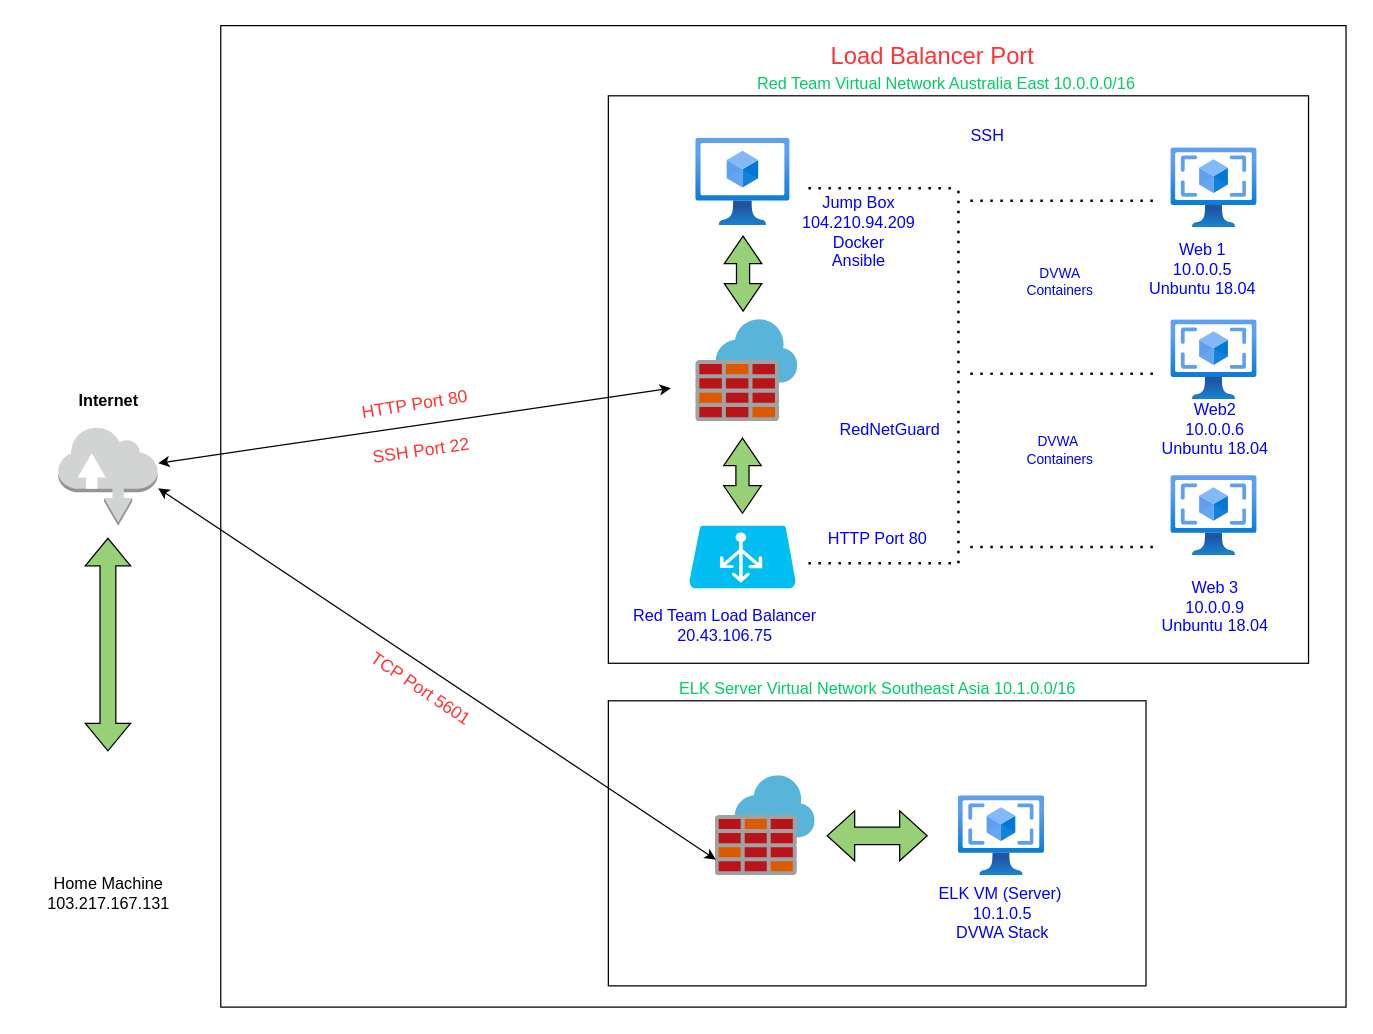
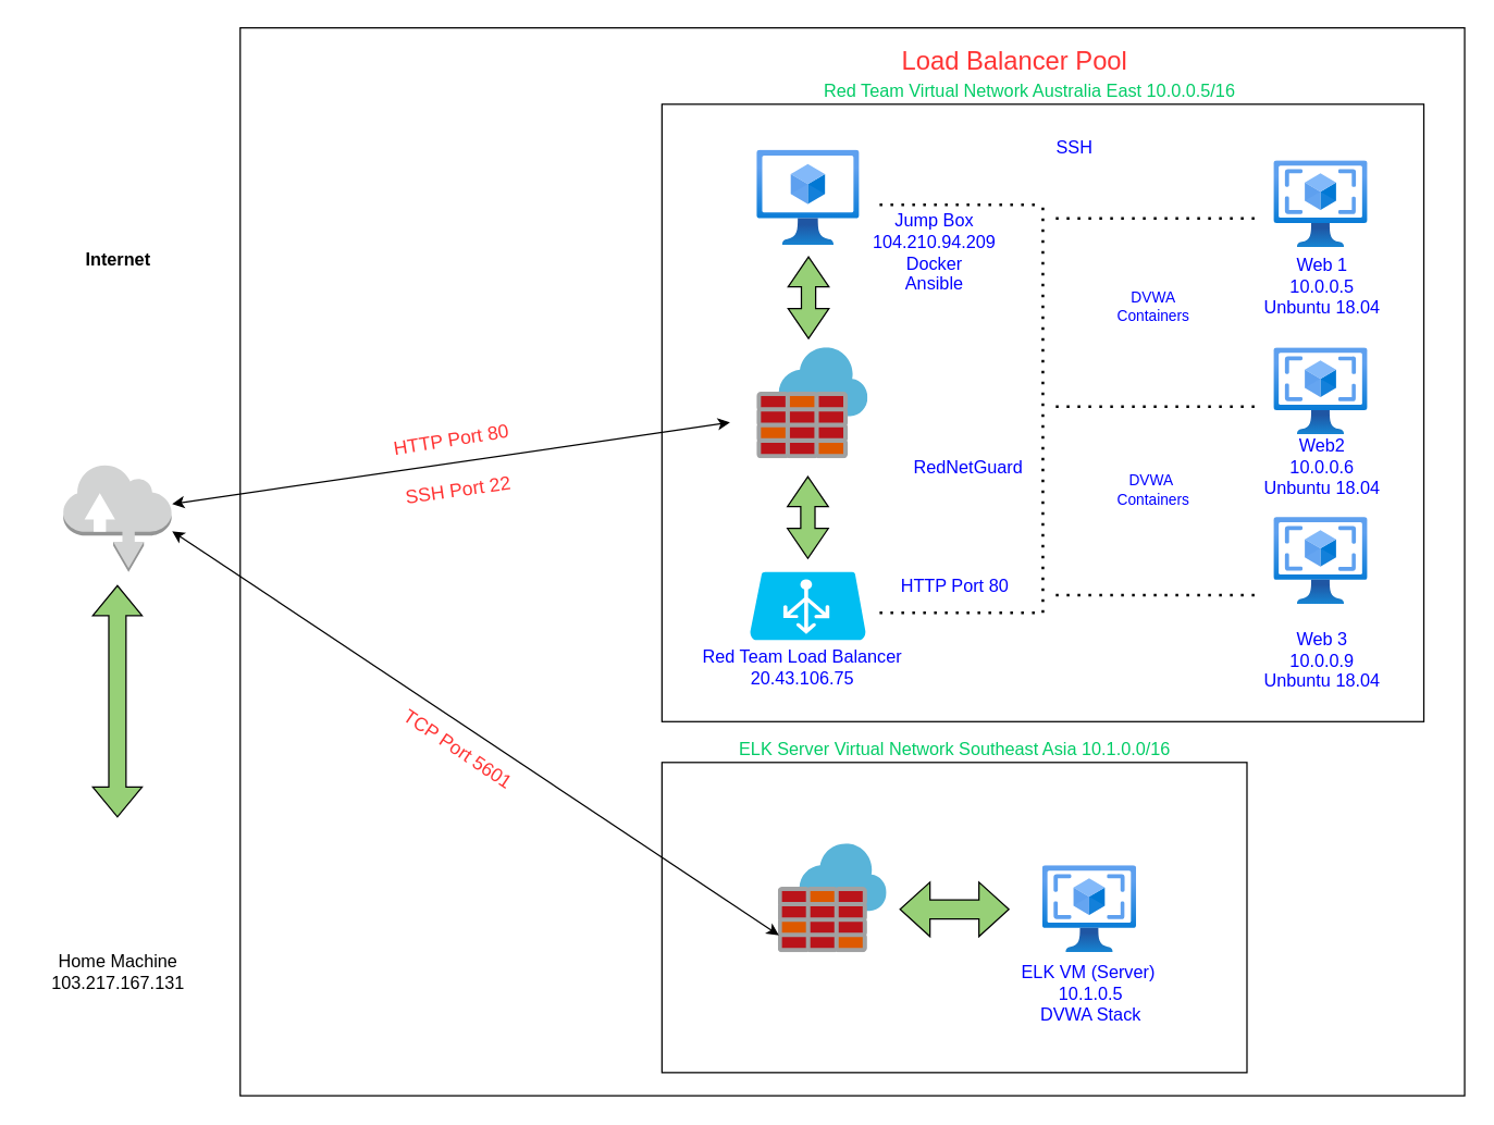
  <mxCell id="0" />
  <mxCell id="1" parent="0" />
  <mxCell id="2" value="" style="whiteSpace=wrap;html=1;" parent="1" vertex="1"><mxGeometry x="176" y="20" width="900" height="785" as="geometry" /></mxCell>
  <mxCell id="3" value="" style="whiteSpace=wrap;html=1;" parent="1" vertex="1"><mxGeometry x="486" y="76.13" width="560" height="453.87" as="geometry" /></mxCell>
  <mxCell id="4" value="" style="whiteSpace=wrap;html=1;" parent="1" vertex="1"><mxGeometry x="486" y="560" width="430" height="228" as="geometry" /></mxCell>
  <mxCell id="5" value="" style="aspect=fixed;html=1;points=[];align=center;image;fontSize=12;image=img/lib/azure2/compute/OS_Images_Classic.svg;" parent="1" vertex="1"><mxGeometry x="936" y="117.75" width="69" height="64" as="geometry" /></mxCell>
  <mxCell id="6" value="" style="aspect=fixed;html=1;points=[];align=center;image;fontSize=12;image=img/lib/azure2/compute/OS_Images_Classic.svg;" parent="1" vertex="1"><mxGeometry x="766" y="636" width="69" height="64" as="geometry" /></mxCell>
  <mxCell id="7" value="" style="aspect=fixed;html=1;points=[];align=center;image;fontSize=12;image=img/lib/azure2/compute/OS_Images_Classic.svg;" parent="1" vertex="1"><mxGeometry x="936" y="255.32" width="69" height="64" as="geometry" /></mxCell>
  <mxCell id="8" value="" style="aspect=fixed;html=1;points=[];align=center;image;fontSize=12;image=img/lib/azure2/compute/OS_Images_Classic.svg;" parent="1" vertex="1"><mxGeometry x="936" y="380" width="69" height="64" as="geometry" /></mxCell>
  <mxCell id="9" value="" style="aspect=fixed;html=1;points=[];align=center;image;fontSize=12;image=img/lib/azure2/compute/Virtual_Machines_Classic.svg;" parent="1" vertex="1"><mxGeometry x="556" y="110" width="75.47" height="70" as="geometry" /></mxCell>
  <mxCell id="10" value="" style="outlineConnect=0;dashed=0;verticalLabelPosition=bottom;verticalAlign=top;align=center;html=1;shape=mxgraph.aws3.internet;fillColor=#D2D3D3;gradientColor=none;" parent="1" vertex="1"><mxGeometry x="46.01" y="340.5" width="79.5" height="79.5" as="geometry" /></mxCell>
  <mxCell id="11" value="" style="shape=image;html=1;verticalAlign=top;verticalLabelPosition=bottom;labelBackgroundColor=#ffffff;imageAspect=0;aspect=fixed;image=https://cdn0.iconfinder.com/data/icons/devices-42/512/Macbook-128.png" parent="1" vertex="1"><mxGeometry x="20.76" y="595" width="130" height="130" as="geometry" /></mxCell>
  <mxCell id="12" value="" style="aspect=fixed;html=1;points=[];align=center;image;fontSize=12;image=img/lib/mscae/Azure_Firewall.svg;" parent="1" vertex="1"><mxGeometry x="556" y="255.32" width="81.62" height="81.62" as="geometry" /></mxCell>
  <mxCell id="13" value="" style="verticalLabelPosition=bottom;html=1;verticalAlign=top;align=center;strokeColor=none;fillColor=#00BEF2;shape=mxgraph.azure.azure_load_balancer;" parent="1" vertex="1"><mxGeometry x="550.5" y="420" width="85.5" height="50" as="geometry" /></mxCell>
  <mxCell id="14" value="" style="aspect=fixed;html=1;points=[];align=center;image;fontSize=12;image=img/lib/mscae/Azure_Firewall.svg;" parent="1" vertex="1"><mxGeometry x="571.5" y="620" width="80" height="80" as="geometry" /></mxCell>
  <mxCell id="15" value="" style="html=1;shadow=0;dashed=0;align=center;verticalAlign=middle;shape=mxgraph.arrows2.twoWayArrow;dy=0.65;dx=22;direction=south;fillColor=#97D077;" parent="1" vertex="1"><mxGeometry x="578.73" y="188.38" width="30" height="60" as="geometry" /></mxCell>
  <mxCell id="16" value="" style="html=1;shadow=0;dashed=0;align=center;verticalAlign=middle;shape=mxgraph.arrows2.twoWayArrow;dy=0.65;dx=22;direction=south;fillColor=#97D077;" parent="1" vertex="1"><mxGeometry x="578.25" y="350" width="30" height="60" as="geometry" /></mxCell>
  <mxCell id="17" value="" style="html=1;shadow=0;dashed=0;align=center;verticalAlign=middle;shape=mxgraph.arrows2.twoWayArrow;dy=0.65;dx=22;fillColor=#97D077;" parent="1" vertex="1"><mxGeometry x="661" y="648" width="80" height="40" as="geometry" /></mxCell>
  <mxCell id="18" value="" style="html=1;shadow=0;dashed=0;align=center;verticalAlign=middle;shape=mxgraph.arrows2.twoWayArrow;dy=0.65;dx=22;fillColor=#97D077;direction=south;" parent="1" vertex="1"><mxGeometry x="67.63" y="430" width="36.25" height="170" as="geometry" /></mxCell>
  <mxCell id="19" value="" style="endArrow=none;dashed=1;html=1;dashPattern=1 3;strokeWidth=2;" parent="1" edge="1"><mxGeometry width="50" height="50" relative="1" as="geometry"><mxPoint x="646" y="150" as="sourcePoint" /><mxPoint x="766" y="150" as="targetPoint" /></mxGeometry></mxCell>
  <mxCell id="20" value="" style="endArrow=none;dashed=1;html=1;dashPattern=1 3;strokeWidth=2;" parent="1" edge="1"><mxGeometry width="50" height="50" relative="1" as="geometry"><mxPoint x="766" y="450" as="sourcePoint" /><mxPoint x="766" y="150" as="targetPoint" /></mxGeometry></mxCell>
  <mxCell id="21" value="" style="endArrow=classic;startArrow=classic;html=1;" parent="1" edge="1"><mxGeometry width="50" height="50" relative="1" as="geometry"><mxPoint x="126" y="370" as="sourcePoint" /><mxPoint x="536" y="310" as="targetPoint" /></mxGeometry></mxCell>
  <mxCell id="22" value="" style="endArrow=classic;startArrow=classic;html=1;entryX=0.006;entryY=0.838;entryDx=0;entryDy=0;entryPerimeter=0;" parent="1" target="14" edge="1"><mxGeometry width="50" height="50" relative="1" as="geometry"><mxPoint x="126" y="390" as="sourcePoint" /><mxPoint x="336" y="490" as="targetPoint" /></mxGeometry></mxCell>
- <mxCell id="23" value="Internet" style="text;html=1;resizable=0;autosize=1;align=center;verticalAlign=middle;points=[];fillColor=none;strokeColor=none;rounded=0;fontStyle=1;fontSize=13;" parent="1" vertex="1"><mxGeometry x="55.76" y="310" width="60" height="20" as="geometry" /></mxCell>
+ <mxCell id="23" value="Internet" style="text;html=1;resizable=0;autosize=1;align=center;verticalAlign=middle;points=[];fillColor=none;strokeColor=none;rounded=0;fontStyle=1;fontSize=13;" parent="1" vertex="1"><mxGeometry x="55.76" y="180" width="60" height="20" as="geometry" /></mxCell>
  <mxCell id="24" value="Home Machine&lt;br&gt;103.217.167.131" style="text;html=1;resizable=0;autosize=1;align=center;verticalAlign=middle;points=[];fillColor=none;strokeColor=none;rounded=0;fontSize=13;" parent="1" vertex="1"><mxGeometry x="30.76" y="694" width="110" height="40" as="geometry" /></mxCell>
- <mxCell id="25" value="Red Team Load Balancer&lt;br style=&quot;font-size: 13px;&quot;&gt;20.43.106.75" style="text;html=1;resizable=0;autosize=1;align=center;verticalAlign=middle;points=[];fillColor=none;strokeColor=none;rounded=0;fontSize=13;fontColor=#0000FF;" parent="1" vertex="1"><mxGeometry x="499.25" y="480" width="160" height="40" as="geometry" /></mxCell>
+ <mxCell id="25" value="Red Team Load Balancer&lt;br style=&quot;font-size: 13px;&quot;&gt;20.43.106.75" style="text;html=1;resizable=0;autosize=1;align=center;verticalAlign=middle;points=[];fillColor=none;strokeColor=none;rounded=0;fontSize=13;fontColor=#0000FF;" parent="1" vertex="1"><mxGeometry x="509.25" y="470" width="160" height="40" as="geometry" /></mxCell>
  <mxCell id="26" value="" style="endArrow=none;dashed=1;html=1;dashPattern=1 3;strokeWidth=2;fontSize=14;fontColor=#FF3333;" parent="1" edge="1"><mxGeometry width="50" height="50" relative="1" as="geometry"><mxPoint x="646" y="450" as="sourcePoint" /><mxPoint x="766" y="450" as="targetPoint" /></mxGeometry></mxCell>
  <mxCell id="27" value="" style="endArrow=none;dashed=1;html=1;dashPattern=1 3;strokeWidth=2;fontSize=14;fontColor=#FF3333;entryX=0.786;entryY=0.185;entryDx=0;entryDy=0;entryPerimeter=0;" parent="1" target="3" edge="1"><mxGeometry width="50" height="50" relative="1" as="geometry"><mxPoint x="775.5" y="160" as="sourcePoint" /><mxPoint x="825.5" y="110" as="targetPoint" /></mxGeometry></mxCell>
  <mxCell id="28" value="" style="endArrow=none;dashed=1;html=1;dashPattern=1 3;strokeWidth=2;fontSize=14;fontColor=#FF3333;entryX=0.786;entryY=0.49;entryDx=0;entryDy=0;entryPerimeter=0;" parent="1" target="3" edge="1"><mxGeometry width="50" height="50" relative="1" as="geometry"><mxPoint x="775.5" y="298.38" as="sourcePoint" /><mxPoint x="825.5" y="248.38" as="targetPoint" /></mxGeometry></mxCell>
  <mxCell id="29" value="" style="endArrow=none;dashed=1;html=1;dashPattern=1 3;strokeWidth=2;fontSize=14;fontColor=#FF3333;entryX=0.786;entryY=0.795;entryDx=0;entryDy=0;entryPerimeter=0;" parent="1" target="3" edge="1"><mxGeometry width="50" height="50" relative="1" as="geometry"><mxPoint x="775.5" y="437" as="sourcePoint" /><mxPoint x="825.5" y="387" as="targetPoint" /></mxGeometry></mxCell>
  <mxCell id="30" value="SSH" style="text;html=1;resizable=0;autosize=1;align=center;verticalAlign=middle;points=[];fillColor=none;strokeColor=none;rounded=0;fontSize=13;fontColor=#0000FF;" parent="1" vertex="1"><mxGeometry x="769.25" y="97.75" width="40" height="20" as="geometry" /></mxCell>
  <mxCell id="31" value="RedNetGuard&lt;br style=&quot;font-size: 13px;&quot;&gt;" style="text;html=1;resizable=0;autosize=1;align=center;verticalAlign=middle;points=[];fillColor=none;strokeColor=none;rounded=0;fontSize=13;fontColor=#0000FF;" parent="1" vertex="1"><mxGeometry x="661" y="333.07" width="100" height="20" as="geometry" /></mxCell>
  <mxCell id="32" value="HTTP Port 80" style="text;html=1;resizable=0;autosize=1;align=center;verticalAlign=middle;points=[];fillColor=none;strokeColor=none;rounded=0;fontSize=13;fontColor=#0000FF;" parent="1" vertex="1"><mxGeometry x="656" y="420" width="90" height="20" as="geometry" /></mxCell>
  <mxCell id="33" value="HTTP Port 80" style="text;html=1;resizable=0;autosize=1;align=center;verticalAlign=middle;points=[];fillColor=none;strokeColor=none;rounded=0;fontSize=14;fontColor=#FF3333;rotation=351;" parent="1" vertex="1"><mxGeometry x="281" y="313.07" width="100" height="20" as="geometry" /></mxCell>
  <mxCell id="34" value="SSH Port 22" style="text;html=1;resizable=0;autosize=1;align=center;verticalAlign=middle;points=[];fillColor=none;strokeColor=none;rounded=0;fontSize=14;fontColor=#FF3333;rotation=352;" parent="1" vertex="1"><mxGeometry x="291" y="350" width="90" height="20" as="geometry" /></mxCell>
- <mxCell id="35" value="Load Balancer Port" style="text;html=1;resizable=0;autosize=1;align=center;verticalAlign=middle;points=[];fillColor=none;strokeColor=none;rounded=0;fontSize=19;fontColor=#FF3333;" parent="1" vertex="1"><mxGeometry x="655" y="30" width="180" height="30" as="geometry" /></mxCell>
+ <mxCell id="35" value="Load Balancer Pool" style="text;html=1;resizable=0;autosize=1;align=center;verticalAlign=middle;points=[];fillColor=none;strokeColor=none;rounded=0;fontSize=19;fontColor=#FF3333;" parent="1" vertex="1"><mxGeometry x="655" y="30" width="180" height="30" as="geometry" /></mxCell>
  <mxCell id="36" value="TCP Port 5601" style="text;html=1;resizable=0;autosize=1;align=center;verticalAlign=middle;points=[];fillColor=none;strokeColor=none;rounded=0;fontSize=14;fontColor=#FF3333;rotation=34;" parent="1" vertex="1"><mxGeometry x="281" y="540" width="110" height="20" as="geometry" /></mxCell>
  <mxCell id="37" value="ELK VM (Server)&amp;nbsp;&lt;br style=&quot;font-size: 13px;&quot;&gt;10.1.0.5&lt;br style=&quot;font-size: 13px;&quot;&gt;DVWA Stack" style="text;html=1;resizable=0;autosize=1;align=center;verticalAlign=middle;points=[];fillColor=none;strokeColor=none;rounded=0;fontSize=13;fontColor=#0000FF;" parent="1" vertex="1"><mxGeometry x="740.5" y="705" width="120" height="50" as="geometry" /></mxCell>
  <mxCell id="38" value="Jump Box&lt;br style=&quot;font-size: 13px;&quot;&gt;104.210.94.209&lt;br style=&quot;font-size: 13px;&quot;&gt;Docker&lt;br style=&quot;font-size: 13px;&quot;&gt;Ansible" style="text;html=1;resizable=0;autosize=1;align=center;verticalAlign=middle;points=[];fillColor=none;strokeColor=none;rounded=0;fontSize=13;fontColor=#0000FF;" parent="1" vertex="1"><mxGeometry x="631" y="150" width="110" height="70" as="geometry" /></mxCell>
- <mxCell id="39" value="Web 1&lt;br style=&quot;font-size: 13px;&quot;&gt;10.0.0.5&lt;br style=&quot;font-size: 13px;&quot;&gt;Unbuntu 18.04" style="text;html=1;resizable=0;autosize=1;align=center;verticalAlign=middle;points=[];fillColor=none;strokeColor=none;rounded=0;fontSize=13;fontColor=#0000FF;" parent="1" vertex="1"><mxGeometry x="910.5" y="190" width="100" height="50" as="geometry" /></mxCell>
+ <mxCell id="39" value="Web 1&lt;br style=&quot;font-size: 13px;&quot;&gt;10.0.0.5&lt;br style=&quot;font-size: 13px;&quot;&gt;Unbuntu 18.04" style="text;html=1;resizable=0;autosize=1;align=center;verticalAlign=middle;points=[];fillColor=none;strokeColor=none;rounded=0;fontSize=13;fontColor=#0000FF;" parent="1" vertex="1"><mxGeometry x="920.5" y="185" width="100" height="50" as="geometry" /></mxCell>
  <mxCell id="40" value="Web2&lt;br style=&quot;font-size: 13px;&quot;&gt;10.0.0.6&lt;br style=&quot;font-size: 13px;&quot;&gt;Unbuntu 18.04" style="text;html=1;resizable=0;autosize=1;align=center;verticalAlign=middle;points=[];fillColor=none;strokeColor=none;rounded=0;fontSize=13;fontColor=#0000FF;" parent="1" vertex="1"><mxGeometry x="920.5" y="318.07" width="100" height="50" as="geometry" /></mxCell>
  <mxCell id="41" value="Web 3&lt;br style=&quot;font-size: 13px;&quot;&gt;10.0.0.9&lt;br style=&quot;font-size: 13px;&quot;&gt;Unbuntu 18.04" style="text;html=1;resizable=0;autosize=1;align=center;verticalAlign=middle;points=[];fillColor=none;strokeColor=none;rounded=0;fontSize=13;fontColor=#0000FF;" parent="1" vertex="1"><mxGeometry x="921" y="460" width="100" height="50" as="geometry" /></mxCell>
  <mxCell id="42" value="DVWA&lt;br style=&quot;font-size: 11px;&quot;&gt;Containers" style="text;html=1;resizable=0;autosize=1;align=center;verticalAlign=middle;points=[];fillColor=none;strokeColor=none;rounded=0;fontSize=11;fontColor=#0000FF;" parent="1" vertex="1"><mxGeometry x="811.5" y="210" width="70" height="30" as="geometry" /></mxCell>
  <mxCell id="43" value="DVWA&amp;nbsp;&lt;br&gt;Containers" style="text;html=1;resizable=0;autosize=1;align=center;verticalAlign=middle;points=[];fillColor=none;strokeColor=none;rounded=0;fontSize=11;fontColor=#0000FF;" parent="1" vertex="1"><mxGeometry x="811.5" y="345" width="70" height="30" as="geometry" /></mxCell>
- <mxCell id="44" value="Red Team Virtual Network Australia East 10.0.0.0/16" style="text;html=1;resizable=0;autosize=1;align=center;verticalAlign=middle;points=[];fillColor=none;strokeColor=none;rounded=0;fontSize=13;fontColor=#00CC66;" parent="1" vertex="1"><mxGeometry x="596" y="56.13" width="320" height="20" as="geometry" /></mxCell>
+ <mxCell id="44" value="Red Team Virtual Network Australia East 10.0.0.5/16" style="text;html=1;resizable=0;autosize=1;align=center;verticalAlign=middle;points=[];fillColor=none;strokeColor=none;rounded=0;fontSize=13;fontColor=#00CC66;" parent="1" vertex="1"><mxGeometry x="596" y="56.13" width="320" height="20" as="geometry" /></mxCell>
  <mxCell id="45" value="ELK Server Virtual Network Southeast Asia 10.1.0.0/16" style="text;html=1;resizable=0;autosize=1;align=center;verticalAlign=middle;points=[];fillColor=none;strokeColor=none;rounded=0;fontSize=13;fontColor=#00CC66;" parent="1" vertex="1"><mxGeometry x="536" y="540" width="330" height="20" as="geometry" /></mxCell>
